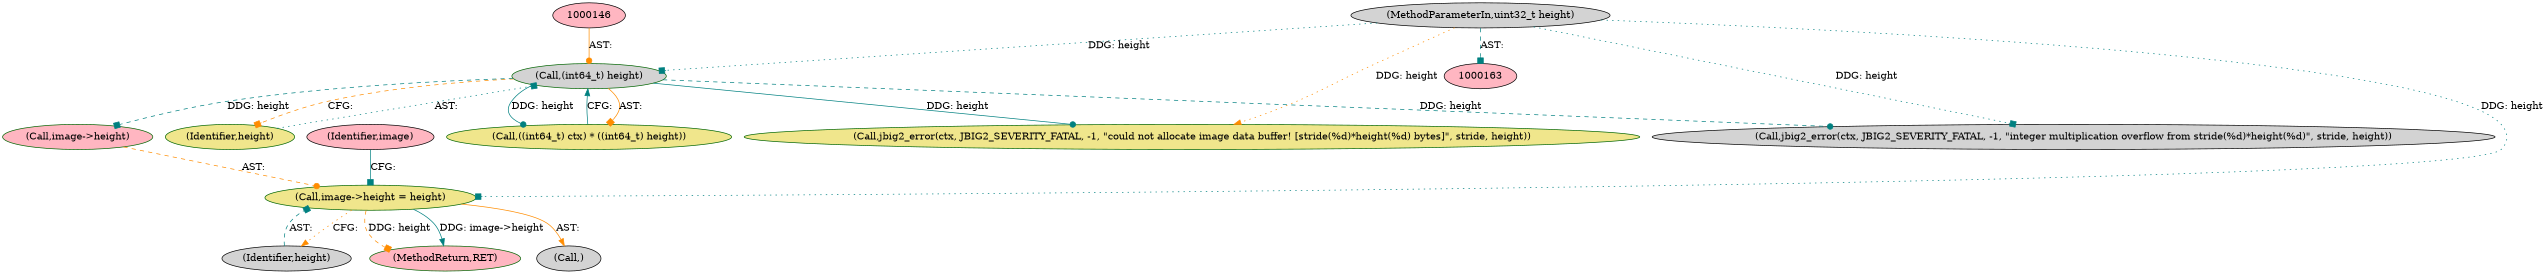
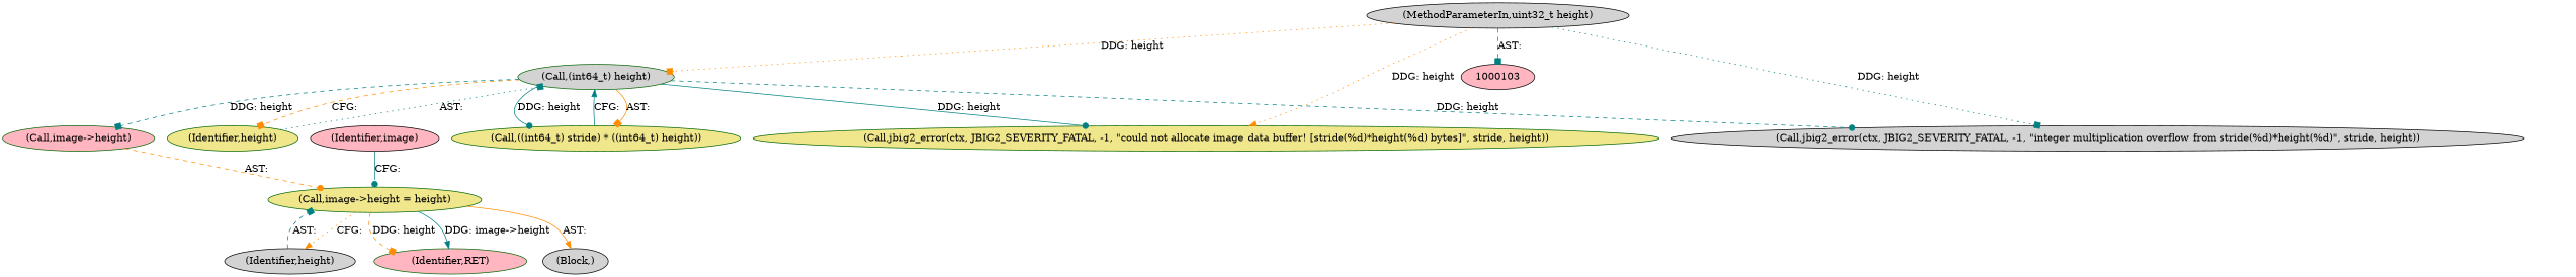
  digraph {
    node [color=darkgreen fillcolor=lightgrey style=filled]
    edge [arrowhead=box color=teal style=solid]
    n1 [fillcolor=khaki label="(Call,image->height = height)"]
    n2 [color=black label="(Identifier,height)"]
-   n3 [fillcolor=lightpink label="(MethodReturn,RET)"]
-   n4 [color=black label="(Call,)"]
+   n3 [fillcolor=lightpink label="(Identifier,RET)"]
+   n4 [color=black label="(Block,)"]
    n5 [label="(Call,(int64_t) height)"]
    n6 [color=black label="(Call,jbig2_error(ctx, JBIG2_SEVERITY_FATAL, -1, \"integer multiplication overflow from stride(%d)*height(%d)\", stride, height))"]
-   n7 [fillcolor=khaki label="(Call,((int64_t) ctx) * ((int64_t) height))"]
+   n7 [fillcolor=khaki label="(Call,((int64_t) stride) * ((int64_t) height))"]
    n8 [fillcolor=khaki label="(Call,jbig2_error(ctx, JBIG2_SEVERITY_FATAL, -1, \"could not allocate image data buffer! [stride(%d)*height(%d) bytes]\", stride, height))"]
    n9 [fillcolor=khaki label="(Identifier,height)"]
    n10 [fillcolor=lightpink label="(Call,image->height)"]
    n11 [color=black label="(MethodParameterIn,uint32_t height)"]
-   1000103 [color=black fillcolor=lightpink label=1000163]
+   1000103 [color=black fillcolor=lightpink]
    n13 [color=black fillcolor=lightpink label="(Identifier,image)"]
-   1000146 [color=black fillcolor=lightpink]
    n1 -> n2 [arrowhead=normal color=darkorange label="CFG: " style=dotted]
    n1 -> n3 [arrowhead=normal label="DDG: image->height"]
    n1 -> n3 [color=darkorange label="DDG: height" style=dashed]
    n1 -> n4 [arrowhead=normal color=darkorange label="AST: "]
    n2 -> n1 [label="AST: " style=dashed]
    n5 -> n6 [arrowhead=dot label="DDG: height" style=dashed]
    n5 -> n7 [color=darkorange label="AST: "]
    n5 -> n7 [arrowhead=dot label="DDG: height"]
    n5 -> n8 [arrowhead=dot label="DDG: height"]
    n5 -> n9 [color=darkorange label="CFG: " style=dashed]
    n5 -> n10 [label="DDG: height" style=dashed]
    n7 -> n5 [arrowhead=normal label="CFG: "]
    n9 -> n5 [label="AST: " style=dotted]
    n10 -> n1 [arrowhead=dot color=darkorange label="AST: " style=dashed]
-   n11 -> n1 [label="DDG: height" style=dotted]
-   n11 -> n5 [label="DDG: height" style=dotted]
+   n11 -> n5 [color=darkorange label="DDG: height" style=dotted]
    n11 -> n6 [label="DDG: height" style=dotted]
    n11 -> n8 [arrowhead=normal color=darkorange label="DDG: height" style=dotted]
    n11 -> 1000103 [label="AST: " style=dashed]
-   n13 -> n1 [label="CFG: "]
-   1000146 -> n5 [arrowhead=dot color=darkorange label="AST: "]
+   n13 -> n1 [arrowhead=dot label="CFG: "]
  }
